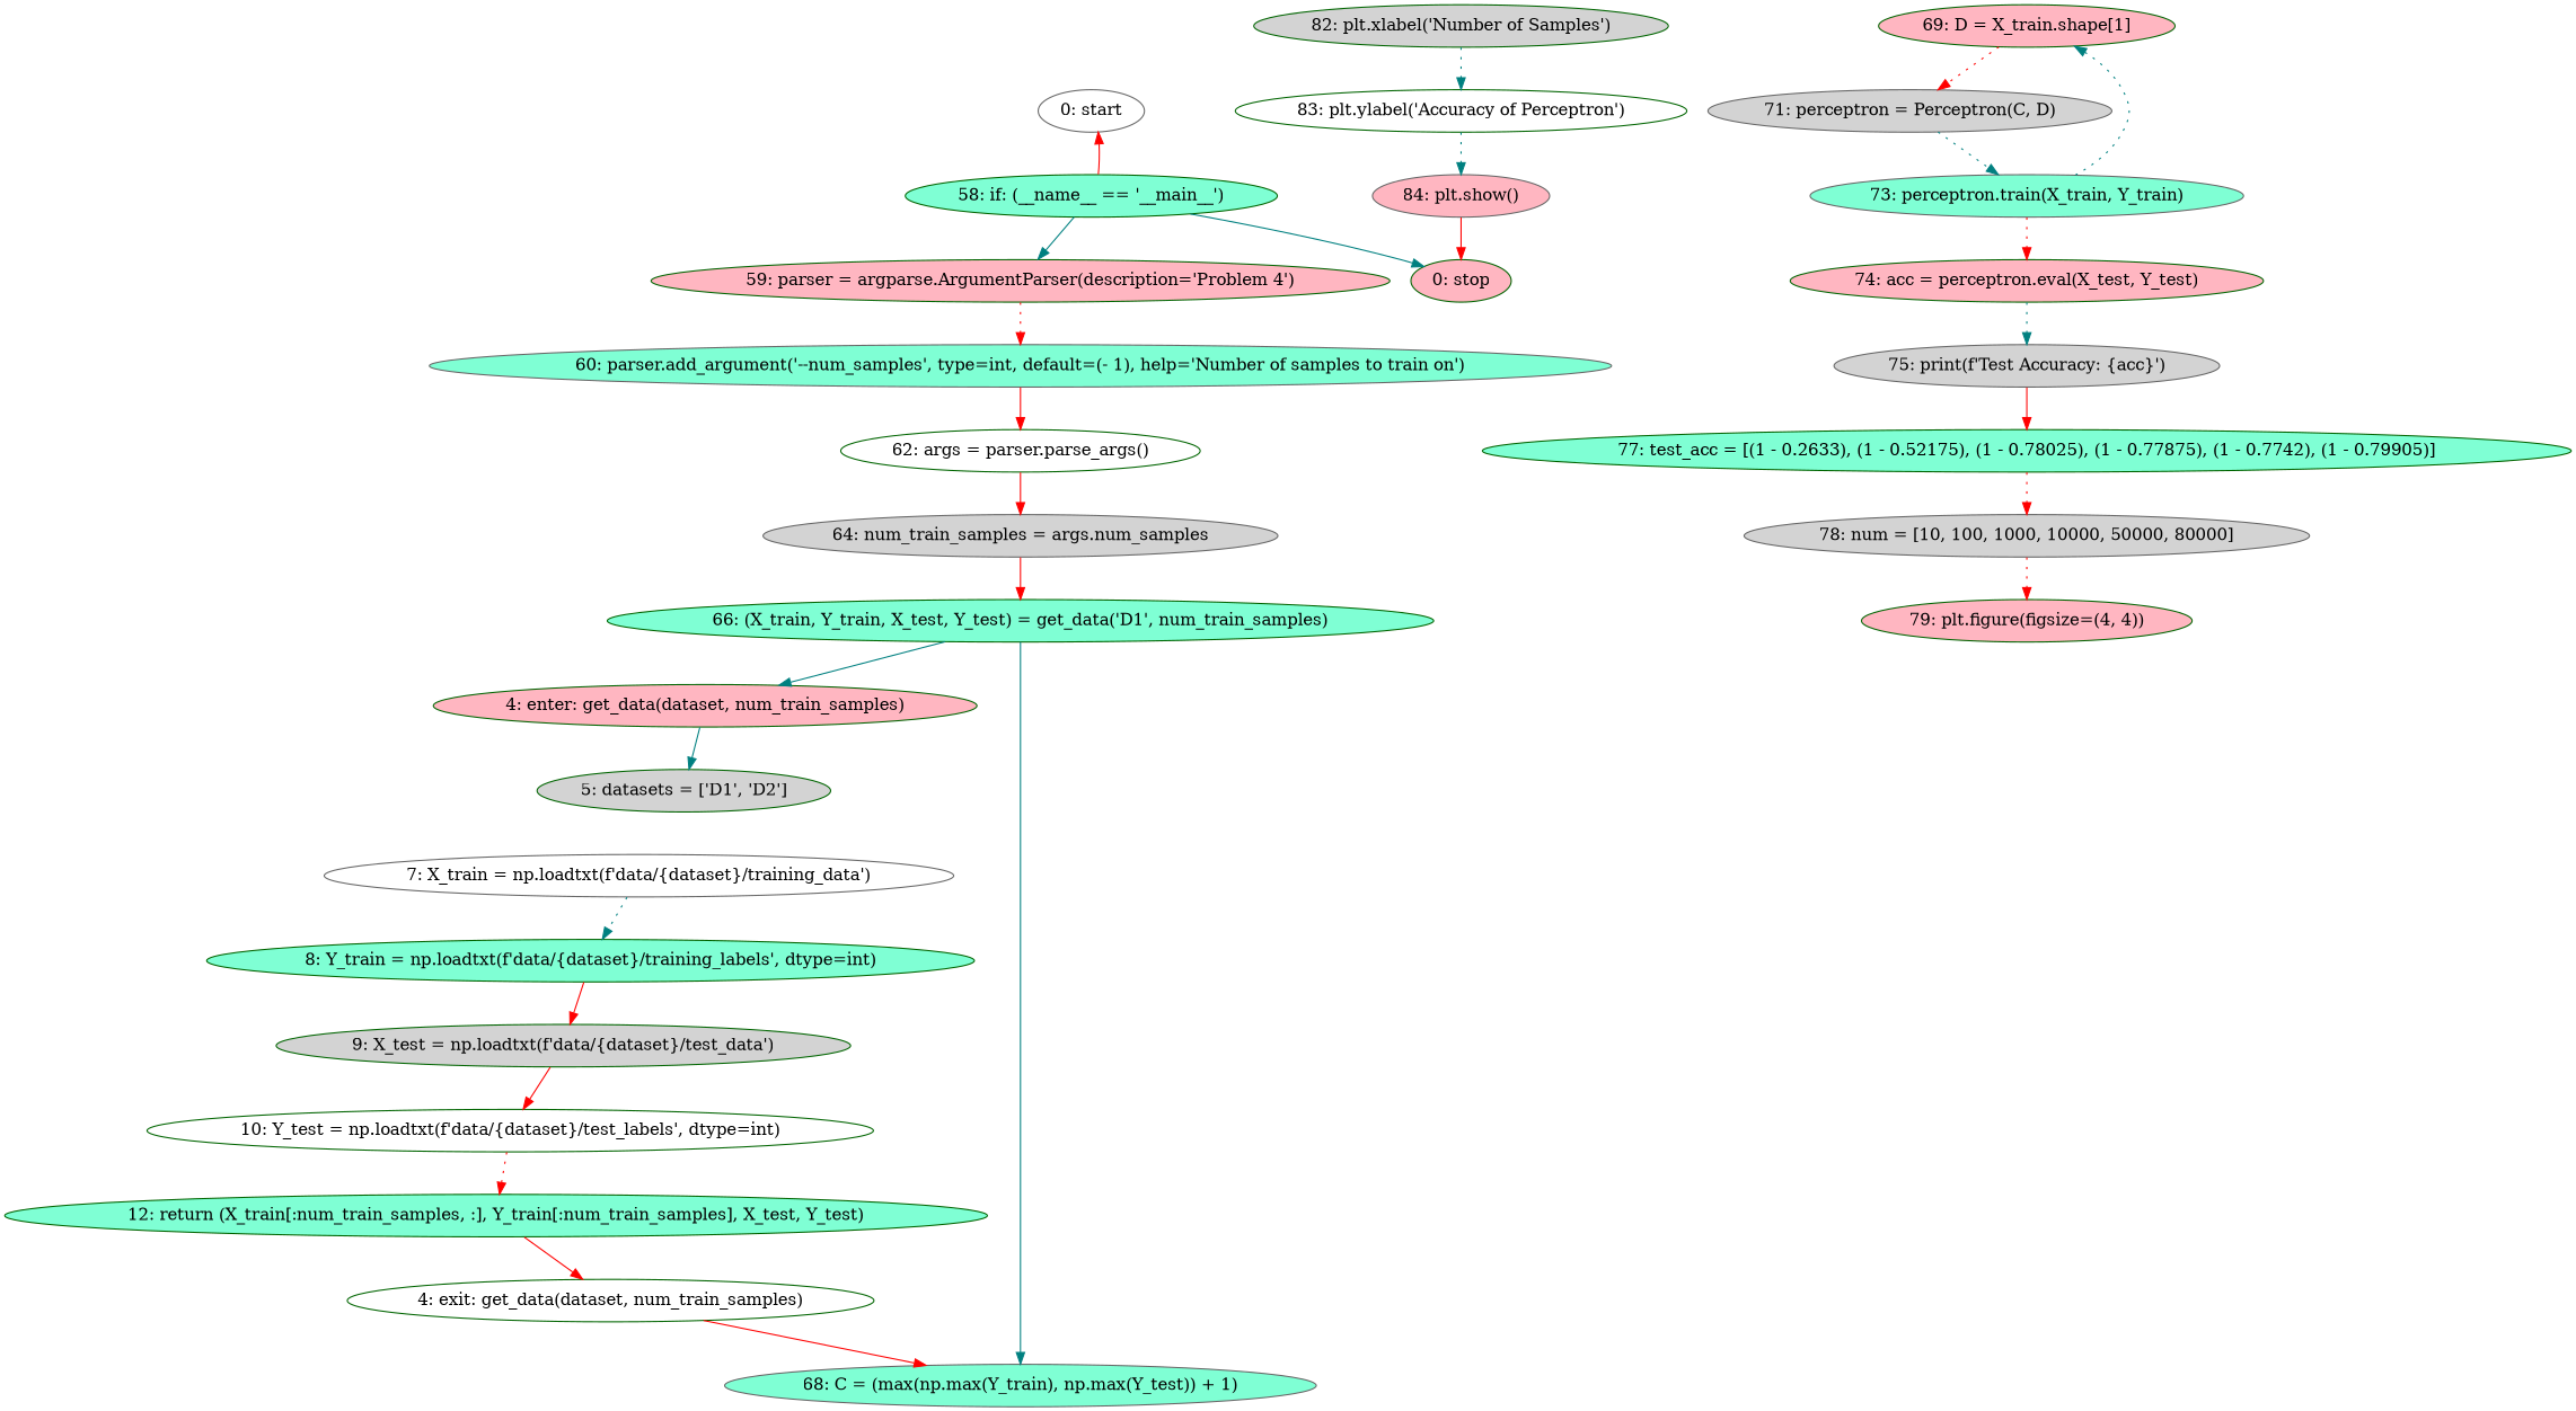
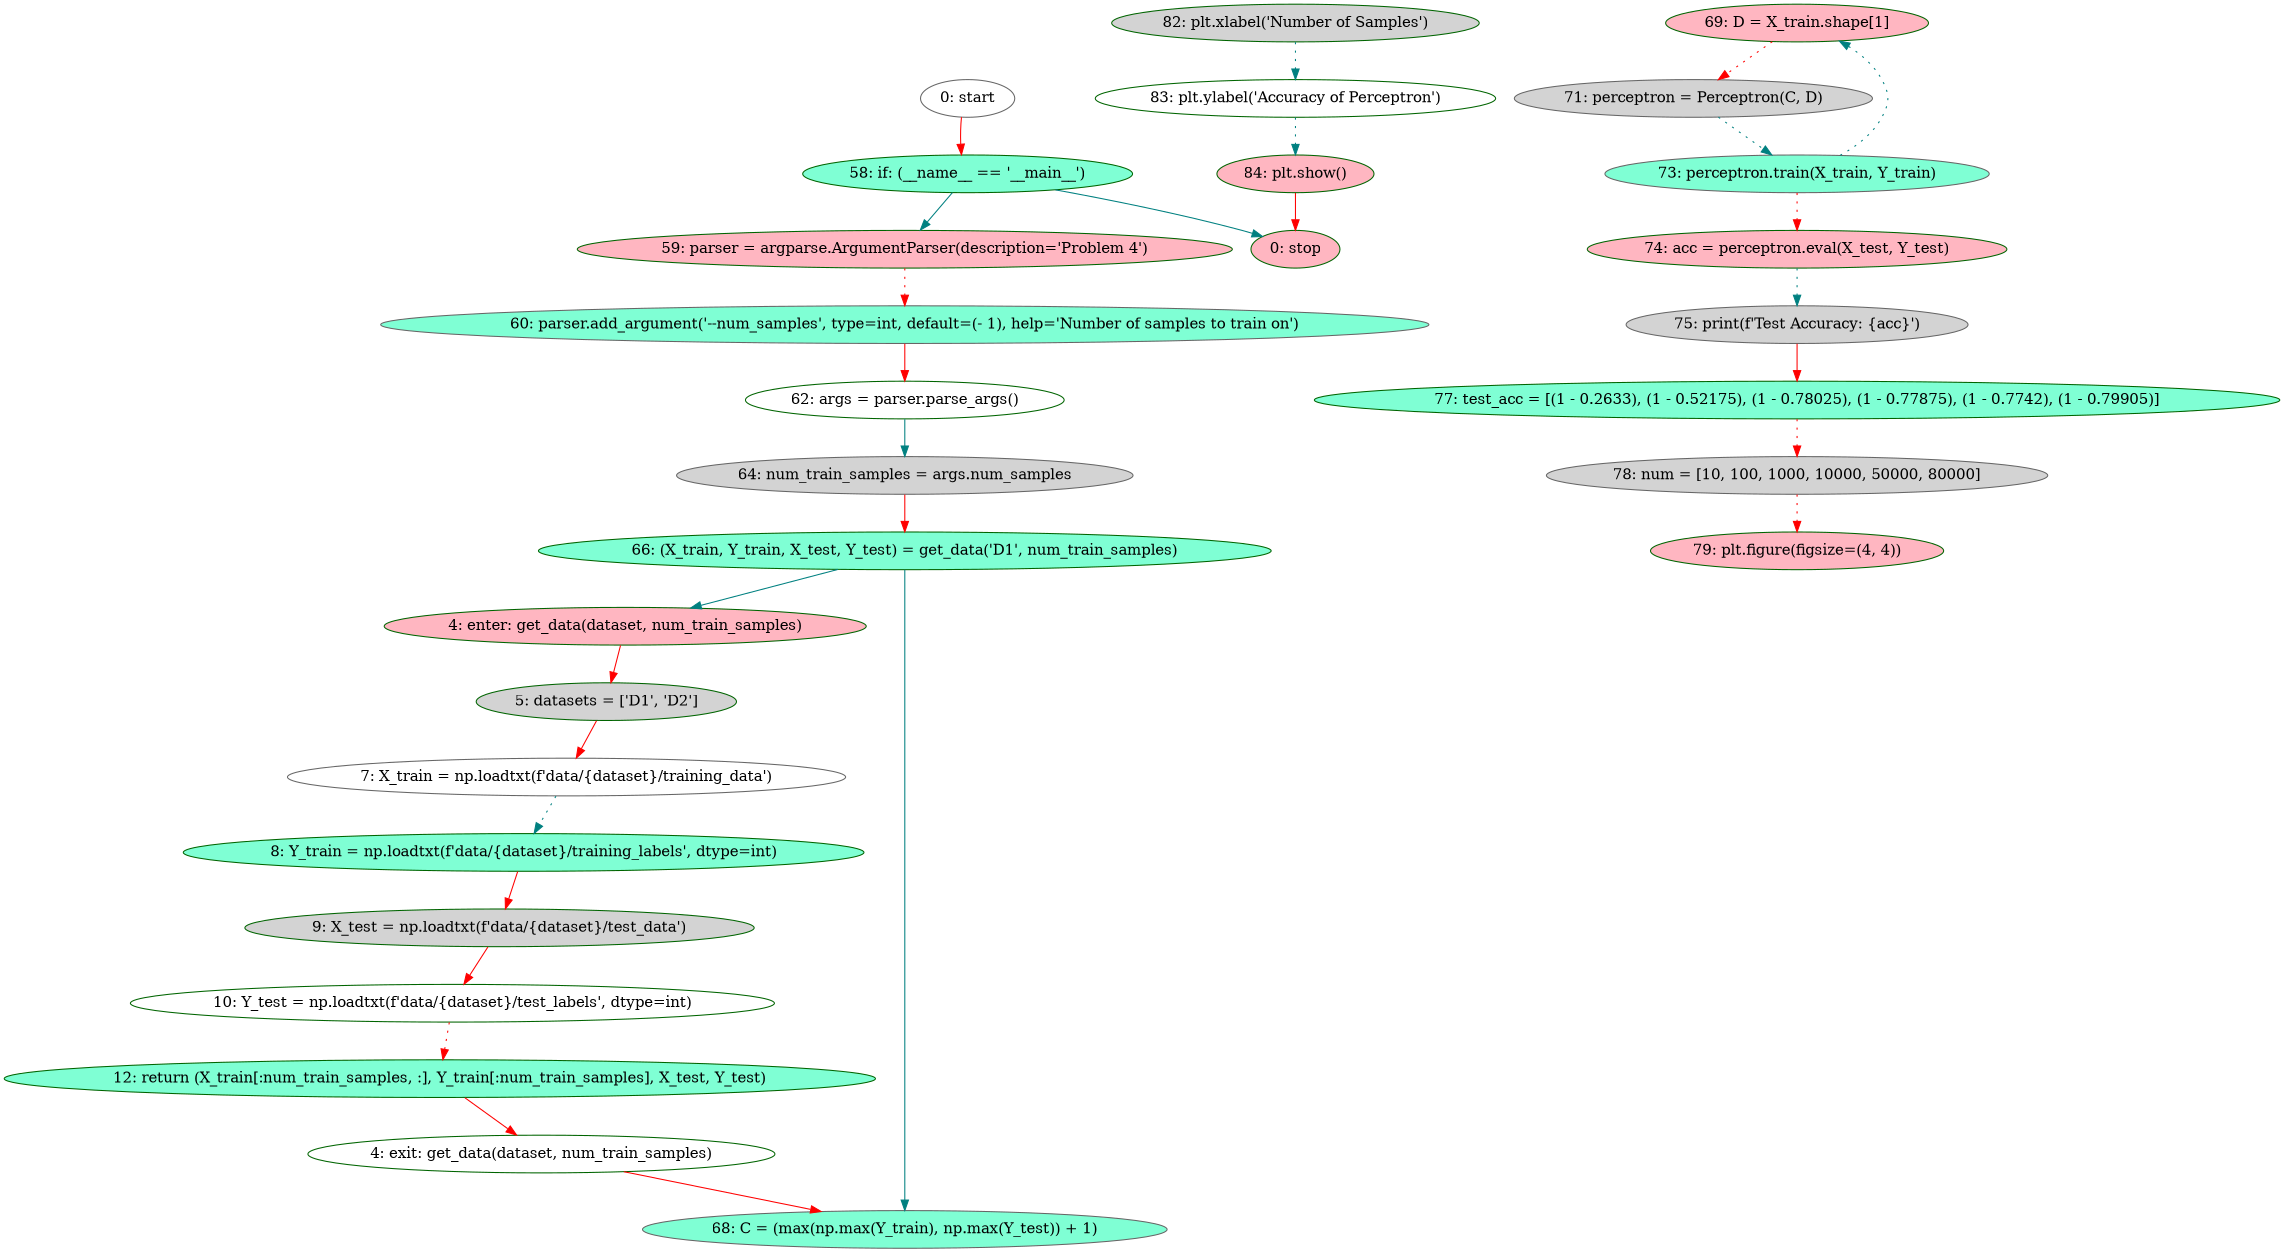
  strict digraph {
    node [color=darkgreen fillcolor=aquamarine style=filled]
    edge [color=red style=solid]
    n1 [color=gray40 fillcolor=white label="0: start"]
    n2 [label="58: if: (__name__ == '__main__')"]
    n3 [fillcolor=lightpink label="59: parser = argparse.ArgumentParser(description='Problem 4')"]
    n4 [fillcolor=lightpink label="0: stop"]
    n5 [color=gray40 label="60: parser.add_argument('--num_samples', type=int, default=(- 1), help='Number of samples to train on')"]
    n6 [fillcolor=white label="62: args = parser.parse_args()"]
    n7 [fillcolor=lightpink label="4: enter: get_data(dataset, num_train_samples)"]
    n8 [fillcolor=lightgrey label="5: datasets = ['D1', 'D2']"]
    n9 [color=gray40 fillcolor=white label="7: X_train = np.loadtxt(f'data/{dataset}/training_data')"]
    n10 [label="8: Y_train = np.loadtxt(f'data/{dataset}/training_labels', dtype=int)"]
    n11 [fillcolor=lightgrey label="9: X_test = np.loadtxt(f'data/{dataset}/test_data')"]
    n12 [label="66: (X_train, Y_train, X_test, Y_test) = get_data('D1', num_train_samples)"]
    n13 [color=gray40 label="68: C = (max(np.max(Y_train), np.max(Y_test)) + 1)"]
    n14 [fillcolor=lightpink label="69: D = X_train.shape[1]"]
    n15 [color=gray40 fillcolor=lightgrey label="71: perceptron = Perceptron(C, D)"]
    n16 [color=gray40 label="73: perceptron.train(X_train, Y_train)"]
    n17 [fillcolor=white label="4: exit: get_data(dataset, num_train_samples)"]
    n18 [label="12: return (X_train[:num_train_samples, :], Y_train[:num_train_samples], X_test, Y_test)"]
    n19 [fillcolor=white label="10: Y_test = np.loadtxt(f'data/{dataset}/test_labels', dtype=int)"]
    n20 [color=gray40 fillcolor=lightgrey label="64: num_train_samples = args.num_samples"]
    n21 [fillcolor=lightpink label="74: acc = perceptron.eval(X_test, Y_test)"]
    n22 [color=gray40 fillcolor=lightgrey label="75: print(f'Test Accuracy: {acc}')"]
    n23 [label="77: test_acc = [(1 - 0.2633), (1 - 0.52175), (1 - 0.78025), (1 - 0.77875), (1 - 0.7742), (1 - 0.79905)]"]
    n24 [color=gray40 fillcolor=lightgrey label="78: num = [10, 100, 1000, 10000, 50000, 80000]"]
    n25 [fillcolor=lightpink label="79: plt.figure(figsize=(4, 4))"]
    n26 [fillcolor=lightgrey label="82: plt.xlabel('Number of Samples')"]
    n27 [fillcolor=white label="83: plt.ylabel('Accuracy of Perceptron')"]
-   n28 [color=gray40 fillcolor=lightpink label="84: plt.show()"]
-   n2 -> n1
+   n28 [fillcolor=lightpink label="84: plt.show()"]
+   n1 -> n2
    n2 -> n3 [color=teal]
    n2 -> n4 [color=teal]
    n3 -> n5 [style=dotted]
    n5 -> n6
-   n6 -> n20
-   n7 -> n8 [color=teal]
+   n6 -> n20 [color=teal]
+   n7 -> n8
+   n8 -> n9
    n9 -> n10 [color=teal style=dotted]
    n10 -> n11
    n11 -> n19
    n12 -> n7 [color=teal]
    n12 -> n13 [color=teal weight=100]
    n14 -> n15 [style=dotted]
    n15 -> n16 [color=teal style=dotted]
    n16 -> n14 [color=teal style=dotted]
    n16 -> n21 [style=dotted]
    n17 -> n13
    n18 -> n17
    n19 -> n18 [style=dotted]
    n20 -> n12
    n21 -> n22 [color=teal style=dotted]
    n22 -> n23
    n23 -> n24 [style=dotted]
    n24 -> n25 [style=dotted]
    n26 -> n27 [color=teal style=dotted]
    n27 -> n28 [color=teal style=dotted]
    n28 -> n4
  }
